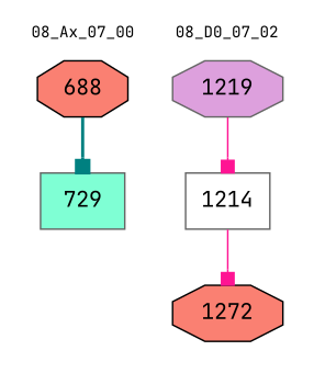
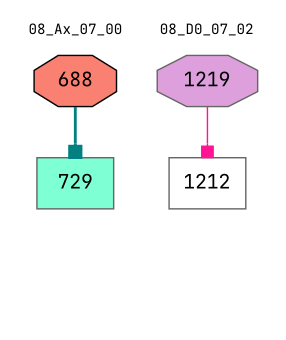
  digraph {
    fontname="JetBrains Mono"
    node [color=gray40 fillcolor=salmon fontname="JetBrains Mono" shape=octagon style=filled]
    edge [arrowhead=box color=deeppink fontname="JetBrains Mono" style=solid]
    n1 [color=black label=688]
    n2 [fillcolor=aquamarine label=729 shape=box]
    n3 [fillcolor=plum label=1219]
-   n4 [fillcolor=white label=1214 shape=box]
-   n5 [color=black label=1272]
+   n4 [fillcolor=white label=1212 shape=box]
    subgraph cluster_1 {
      color=white
      fontsize=10
      label="08_Ax_07_00"
      n1
      n2
    }
    subgraph cluster_2 {
      color=white
      fontsize=10
      label="08_D0_07_02"
      n3
      n4
-     n5
    }
    n1 -> n2 [color=teal style=bold]
    n3 -> n4
-   n4 -> n5
  }
